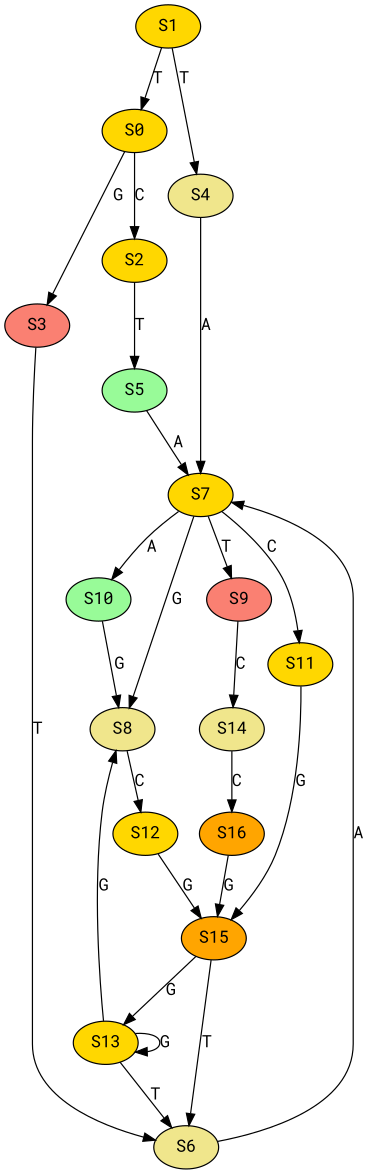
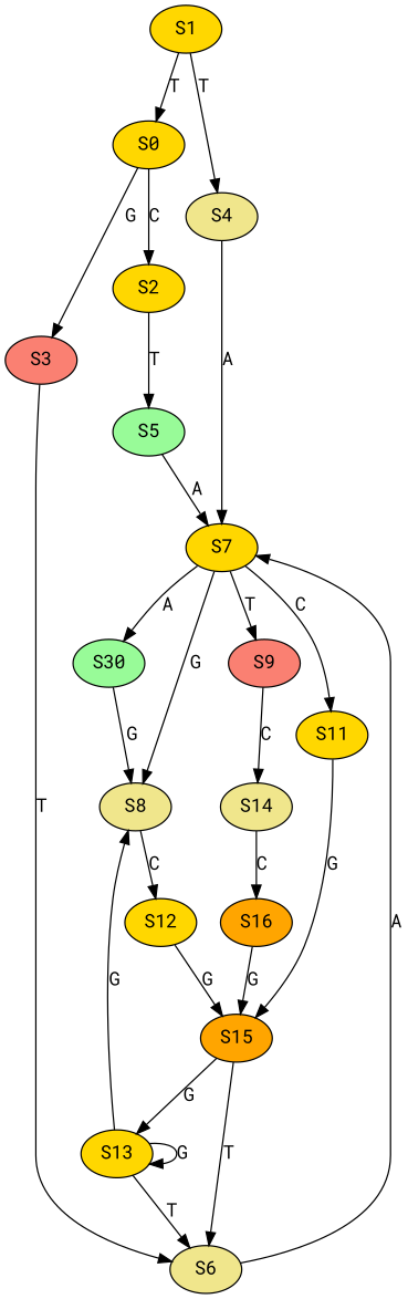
  strict digraph {
    fontname="Roboto Mono"
    node [fillcolor=gold fontname="Roboto Mono" style=filled]
    edge [fontname="Roboto Mono"]
    S0
    S2
    S3 [fillcolor=salmon]
    S1
    S4 [fillcolor=khaki]
    S5 [fillcolor=palegreen]
    S6 [fillcolor=khaki]
    S7
    S8 [fillcolor=khaki]
    S9 [fillcolor=salmon]
-   S10 [fillcolor=palegreen]
+   S10 [fillcolor=palegreen label=S30]
    S11
    S12
    S14 [fillcolor=khaki]
    S15 [fillcolor=orange]
    S13
    S16 [fillcolor=orange]
    S0 -> S2 [label=C]
    S0 -> S3 [label=G]
    S2 -> S5 [label=T]
    S3 -> S6 [label=T]
    S1 -> S0 [label=T]
    S1 -> S4 [label=T]
    S4 -> S7 [label=A]
    S5 -> S7 [label=A]
    S6 -> S7 [label=A]
    S7 -> S8 [label=G]
    S7 -> S9 [label=T]
    S7 -> S10 [label=A]
    S7 -> S11 [label=C]
    S8 -> S12 [label=C]
    S9 -> S14 [label=C]
    S10 -> S8 [label=G]
    S11 -> S15 [label=G]
    S12 -> S15 [label=G]
    S14 -> S16 [label=C]
    S15 -> S6 [label=T]
    S15 -> S13 [label=G]
    S13 -> S6 [label=T]
    S13 -> S8 [label=G]
    S13 -> S13 [label=G]
    S16 -> S15 [label=G]
  }
